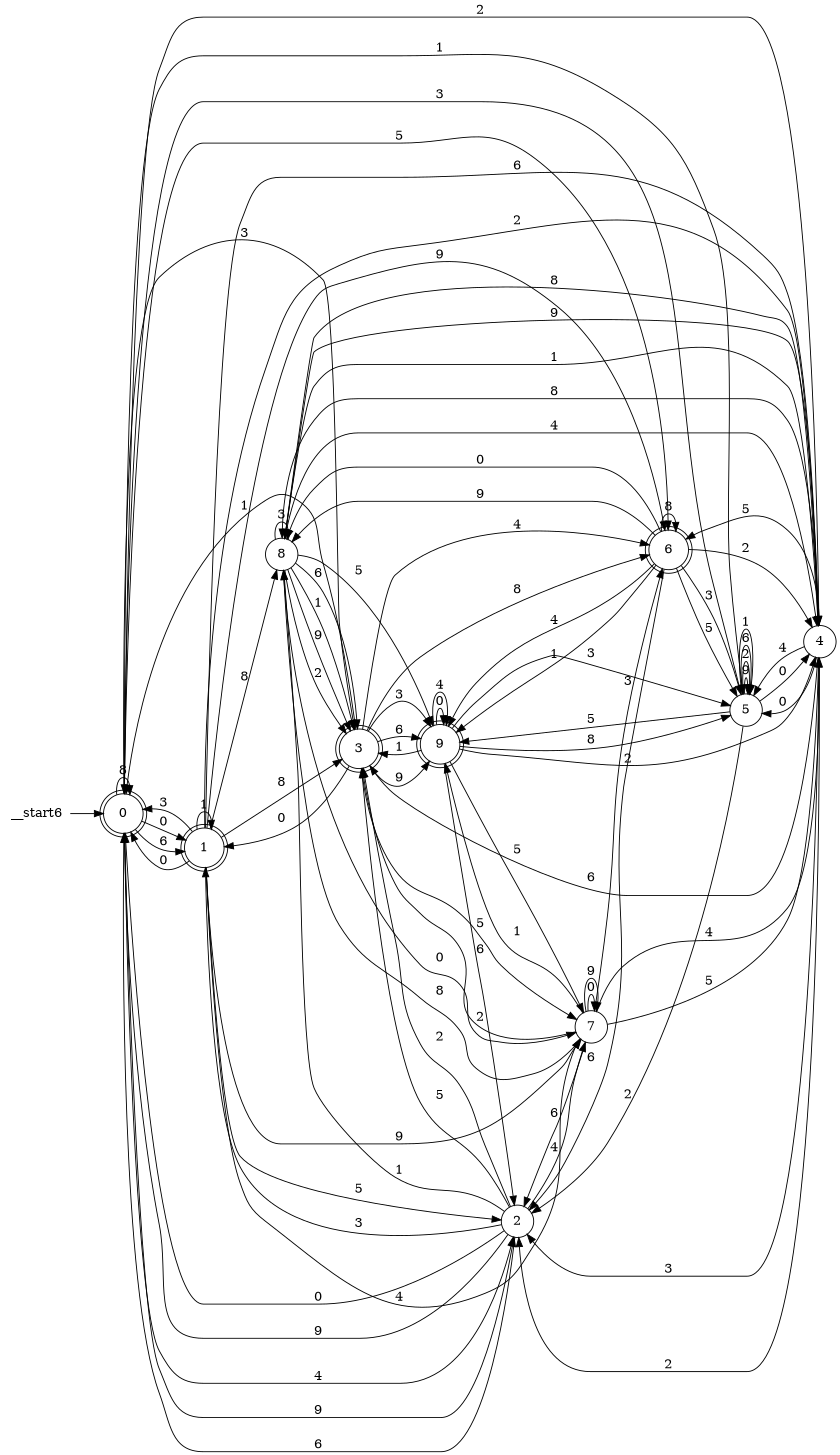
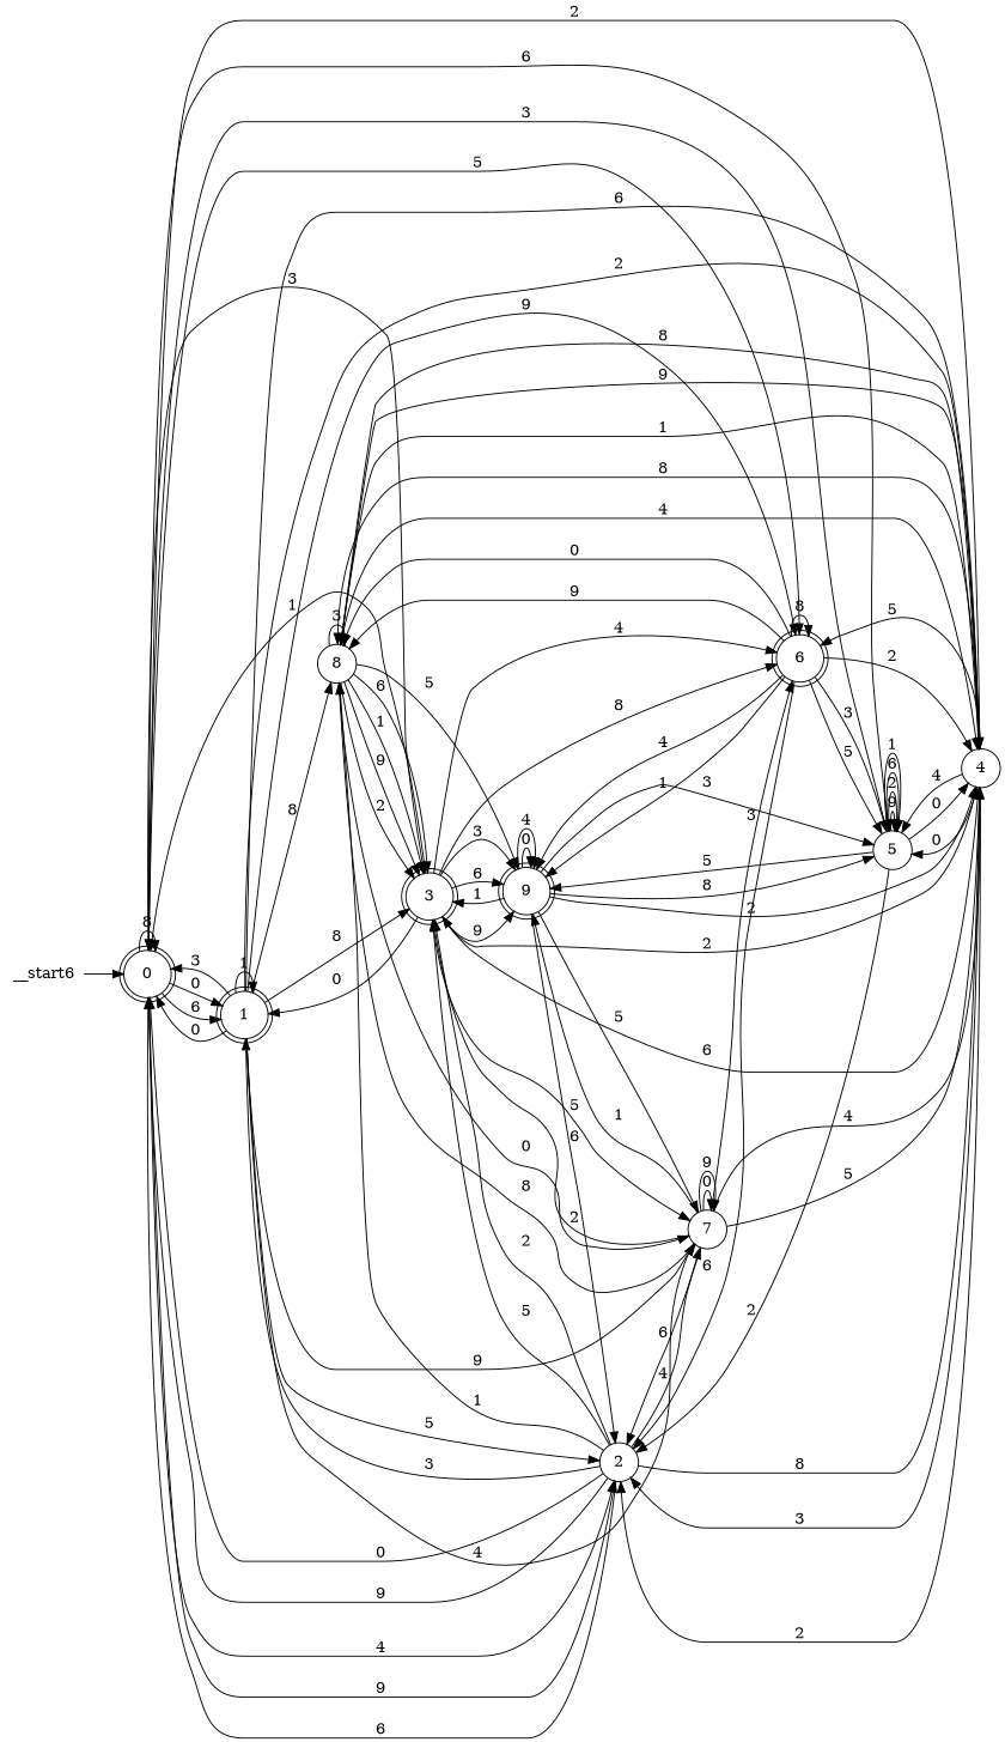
  digraph {
    rankdir=LR
    node [shape=doublecircle]
    n1 [label=0]
    n2 [label=1]
    n3 [label=2 shape=circle]
    n4 [label=3]
    n5 [label=4 shape=circle]
    n6 [label=5 shape=circle]
    n7 [label=6]
    n8 [label=7 shape=circle]
    n9 [label=8 shape=circle]
    n10 [label=9]
    n11 [height=0 label=__start6 shape=none width=0]
    n1 -> n1 [label=8]
    n1 -> n2 [label=0]
    n1 -> n2 [label=6]
    n1 -> n3 [label=4]
    n1 -> n3 [label=9]
    n1 -> n4 [label=3]
    n1 -> n5 [label=2]
-   n1 -> n6 [label=1]
+   n1 -> n6 [label=6]
    n1 -> n7 [label=5]
    n2 -> n1 [label=0]
    n2 -> n1 [label=3]
    n2 -> n2 [label=1]
    n2 -> n3 [label=5]
    n2 -> n4 [label=8]
    n2 -> n5 [label=2]
    n2 -> n5 [label=6]
    n2 -> n7 [label=9]
    n2 -> n8 [label=4]
    n2 -> n8 [label=9]
    n2 -> n9 [label=8]
    n3 -> n1 [label=0]
    n3 -> n1 [label=9]
    n3 -> n1 [label=6]
    n3 -> n2 [label=3]
    n3 -> n4 [label=2]
    n3 -> n4 [label=5]
+   n3 -> n5 [label=8]
    n3 -> n8 [label=4]
    n3 -> n9 [label=1]
    n4 -> n1 [label=1]
    n4 -> n2 [label=0]
+   n4 -> n5 [label=2]
    n4 -> n7 [label=4]
    n4 -> n7 [label=8]
    n4 -> n8 [label=5]
    n4 -> n10 [label=9]
    n4 -> n10 [label=3]
    n4 -> n10 [label=6]
    n5 -> n3 [label=3]
    n5 -> n3 [label=2]
    n5 -> n4 [label=6]
    n5 -> n6 [label=0]
    n5 -> n6 [label=4]
    n5 -> n7 [label=5]
    n5 -> n9 [label=9]
    n5 -> n9 [label=1]
    n5 -> n9 [label=8]
    n6 -> n1 [label=3]
    n6 -> n3 [label=2]
    n6 -> n5 [label=0]
    n6 -> n6 [label=9]
    n6 -> n6 [label=2]
    n6 -> n6 [label=6]
    n6 -> n6 [label=1]
    n6 -> n10 [label=5]
    n7 -> n3 [label=6]
    n7 -> n5 [label=2]
    n7 -> n6 [label=3]
    n7 -> n6 [label=5]
    n7 -> n7 [label=8]
    n7 -> n9 [label=0]
    n7 -> n9 [label=9]
    n7 -> n10 [label=4]
    n7 -> n10 [label=1]
    n8 -> n3 [label=6]
    n8 -> n4 [label=2]
    n8 -> n5 [label=4]
    n8 -> n5 [label=5]
    n8 -> n7 [label=3]
    n8 -> n8 [label=0]
    n8 -> n8 [label=9]
    n8 -> n9 [label=8]
    n8 -> n10 [label=1]
    n9 -> n4 [label=9]
    n9 -> n4 [label=2]
    n9 -> n4 [label=6]
    n9 -> n4 [label=1]
    n9 -> n5 [label=4]
    n9 -> n5 [label=8]
    n9 -> n8 [label=0]
    n9 -> n9 [label=3]
    n9 -> n10 [label=5]
    n10 -> n3 [label=6]
    n10 -> n4 [label=1]
    n10 -> n5 [label=2]
    n10 -> n6 [label=3]
    n10 -> n6 [label=8]
    n10 -> n8 [label=5]
    n10 -> n10 [label=0]
    n10 -> n10 [label=4]
    n11 -> n1
  }
